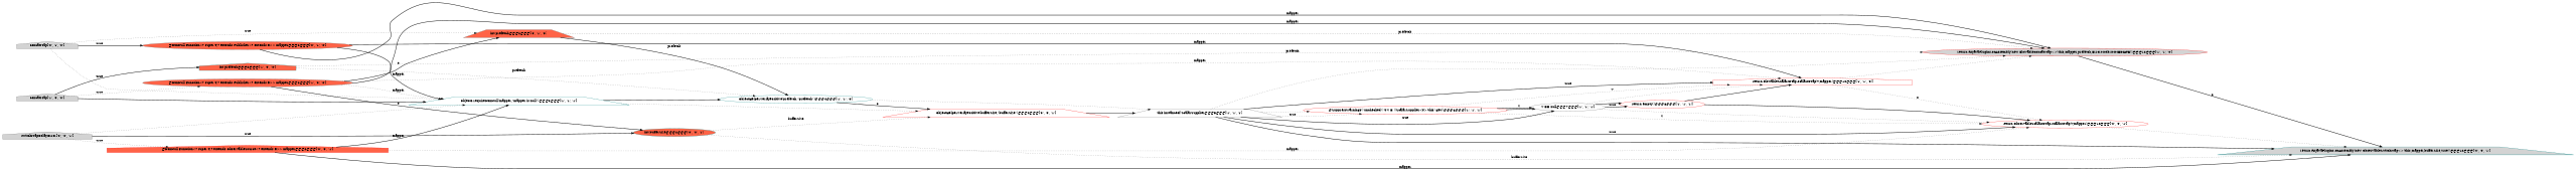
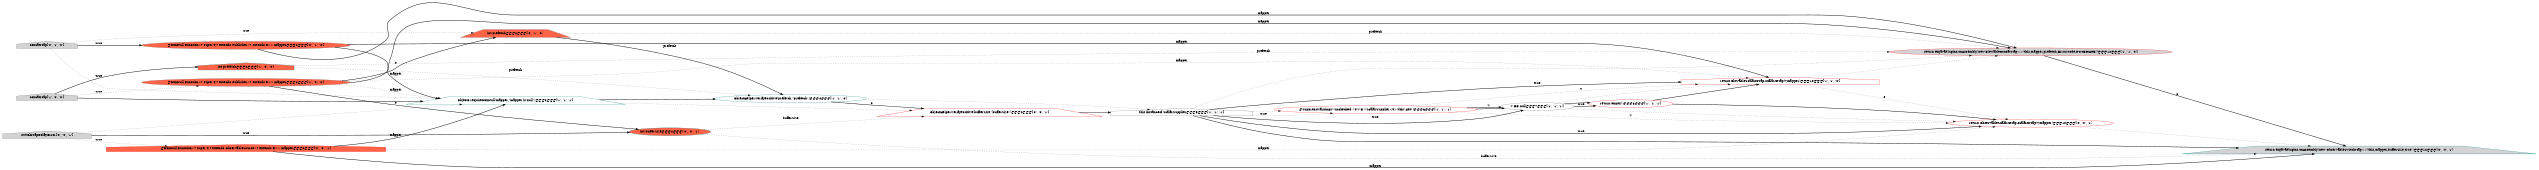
  digraph {
    rankdir=LR
    node [color=gray40 fillcolor=white shape=ellipse style=filled]
    edge [style=bold]
    n1 [color=teal fillcolor=tomato label="int prefetch@@@2@@@['1', '0', '0']" shape=house]
    n2 [color=teal label="ObjectHelper.verifyPositive(prefetch,\"prefetch\")@@@4@@@['1', '1', '0']"]
    n3 [color=red fillcolor=lightgray label="return RxJavaPlugins.onAssembly(new FlowableConcatMap<>(this,mapper,prefetch,ErrorMode.IMMEDIATE))@@@12@@@['1', '1', '0']"]
    n4 [color=red label="ObjectHelper.verifyPositive(bufferSize,\"bufferSize\")@@@4@@@['0', '0', '1']" shape=trapezium]
-   n5 [label="this instanceof ScalarSupplier@@@5@@@['1', '1', '1']" shape=trapezium]
+   n5 [label="this instanceof ScalarSupplier@@@5@@@['1', '1', '1']" shape=house]
    n6 [color=teal fillcolor=lightgray label="return RxJavaPlugins.onAssembly(new ObservableSwitchMap<>(this,mapper,bufferSize,true))@@@12@@@['0', '0', '1']" shape=trapezium]
    n7 [fillcolor=tomato label="@NonNull Function<? super T,? extends Publisher<? extends R>> mapper@@@2@@@['1', '0', '0']"]
    n8 [color=teal label="Objects.requireNonNull(mapper,\"mapper is null\")@@@3@@@['1', '1', '1']" shape=trapezium]
    n9 [color=red label="return FlowableScalarXMap.scalarXMap(v,mapper)@@@10@@@['1', '1', '0']" shape=house]
    n10 [color=teal fillcolor=tomato label="int bufferSize@@@2@@@['0', '0', '1']"]
    n11 [fillcolor=tomato label="int prefetch@@@2@@@['0', '1', '0']" shape=trapezium]
    n12 [color=red label="return ObservableScalarXMap.scalarXMap(v,mapper)@@@10@@@['0', '0', '1']"]
    n13 [color=red label="return empty()@@@8@@@['1', '1', '1']"]
    n14 [color=red label="@SuppressWarnings(\"unchecked\") T v = ((ScalarSupplier<T>)this).get()@@@6@@@['1', '1', '1']"]
    n15 [label="v == null@@@7@@@['1', '1', '1']"]
    n16 [fillcolor=lightgray label="concatMap['1', '0', '0']" shape=house]
    n17 [fillcolor=lightgray label="concatMap['0', '1', '0']" shape=house]
    n18 [fillcolor=tomato label="@NonNull Function<? super T,? extends Publisher<? extends R>> mapper@@@2@@@['0', '1', '0']"]
    n19 [color=red fillcolor=tomato label="@NonNull Function<? super T,? extends ObservableSource<? extends R>> mapper@@@2@@@['0', '0', '1']" shape=house]
    n20 [fillcolor=lightgray label="switchMapDelayError['0', '0', '1']" shape=house]
    n1 -> n2 [label=prefetch style=dotted]
    n1 -> n3 [label=prefetch style=dotted]
    n2 -> n4 [label=0]
    n2 -> n5 [style=dotted]
    n3 -> n6 [label=0]
    n4 -> n5
    n5 -> n3 [style=dotted]
    n5 -> n6
    n5 -> n9 [label=true]
    n5 -> n12 [label=true]
    n5 -> n14 [style=dotted]
    n5 -> n14 [label=true style=dotted]
    n5 -> n15 [label=true]
    n7 -> n3 [label=mapper]
    n7 -> n8 [label=mapper style=dotted]
    n7 -> n9 [label=mapper style=dotted]
    n7 -> n10 [label=0]
    n7 -> n11 [label=0]
    n8 -> n2
    n8 -> n4 [style=dotted]
    n9 -> n3 [style=dotted]
    n9 -> n12 [label=0 style=dotted]
    n10 -> n4 [label=bufferSize style=dotted]
    n10 -> n6 [label=bufferSize style=dotted]
    n11 -> n2 [label=prefetch]
    n11 -> n3 [label=prefetch style=dotted]
    n12 -> n6 [style=dotted]
    n13 -> n9
    n13 -> n12
    n14 -> n9 [label=v style=dotted]
    n14 -> n12 [label=v style=dotted]
    n14 -> n15 [label=v]
    n14 -> n15
    n15 -> n9 [style=dotted]
    n15 -> n12 [style=dotted]
    n15 -> n13 [label=true]
    n15 -> n13
    n16 -> n1 [label=true]
    n16 -> n7 [label=true style=dotted]
    n16 -> n8
    n17 -> n8 [style=dotted]
    n17 -> n11 [label=true style=dotted]
    n17 -> n18 [label=true]
    n18 -> n3 [label=mapper]
    n18 -> n8 [label=mapper]
    n18 -> n9 [label=mapper]
    n19 -> n6 [label=mapper]
    n19 -> n8 [label=mapper]
    n19 -> n12 [label=mapper style=dotted]
    n20 -> n8 [style=dotted]
    n20 -> n10 [label=true]
    n20 -> n19 [label=true style=dotted]
  }
